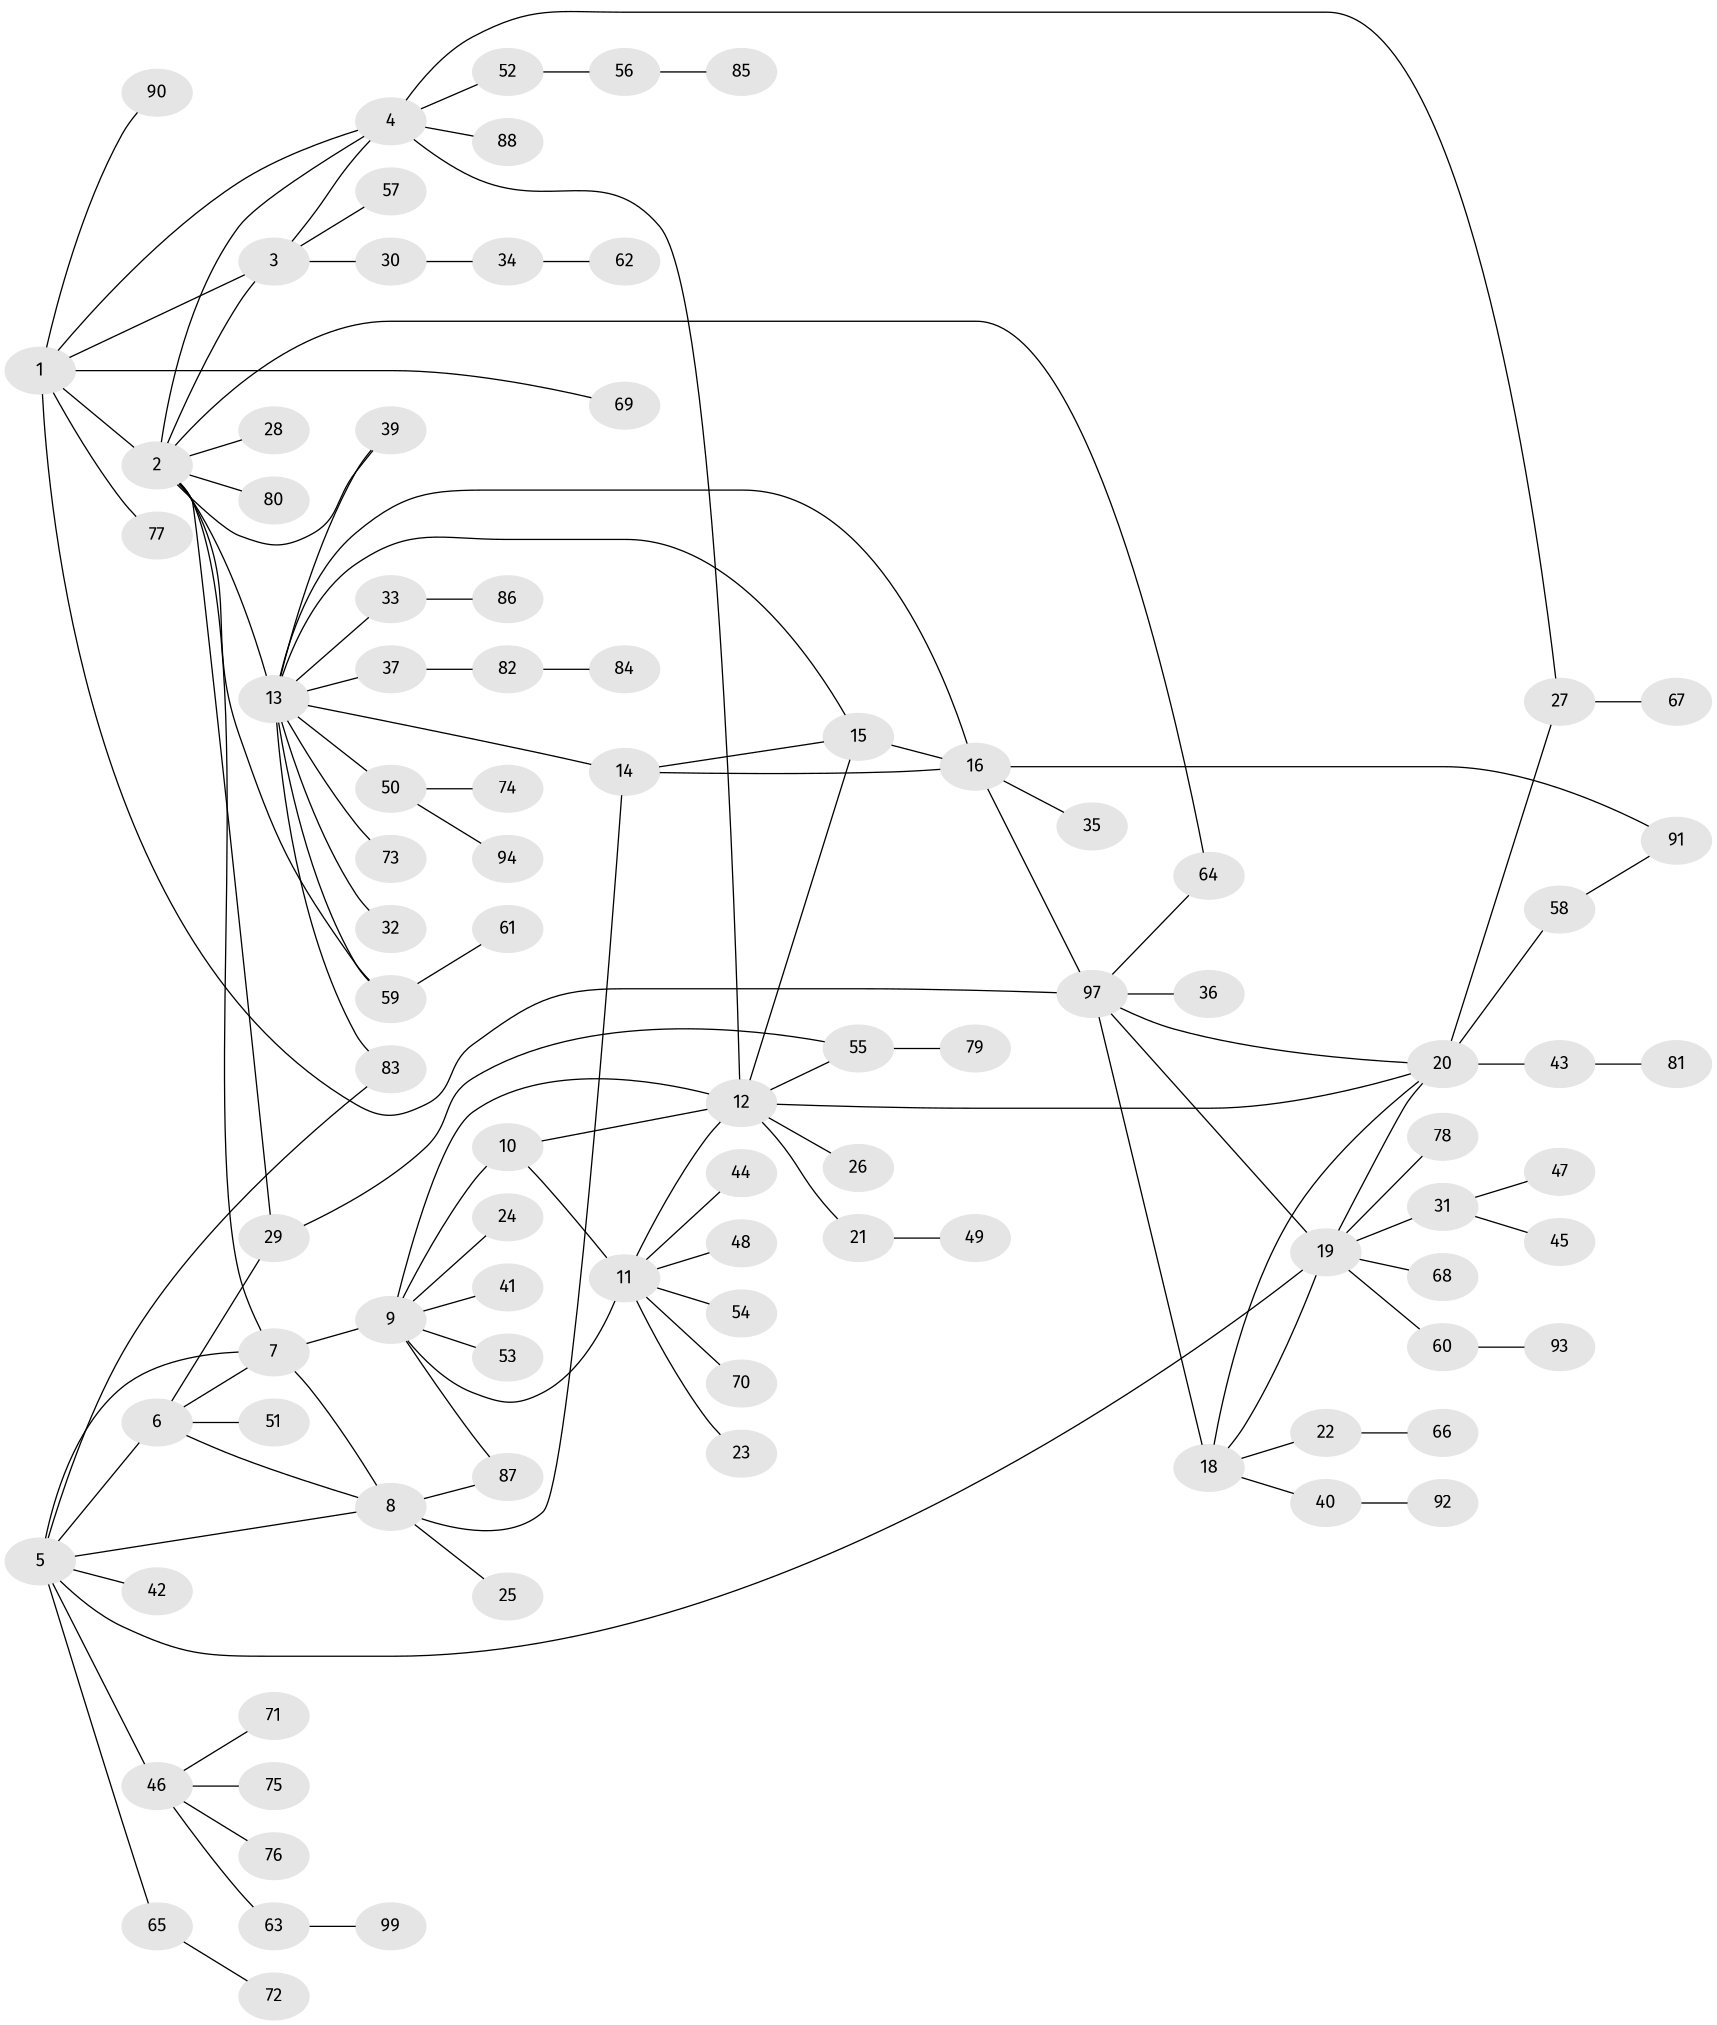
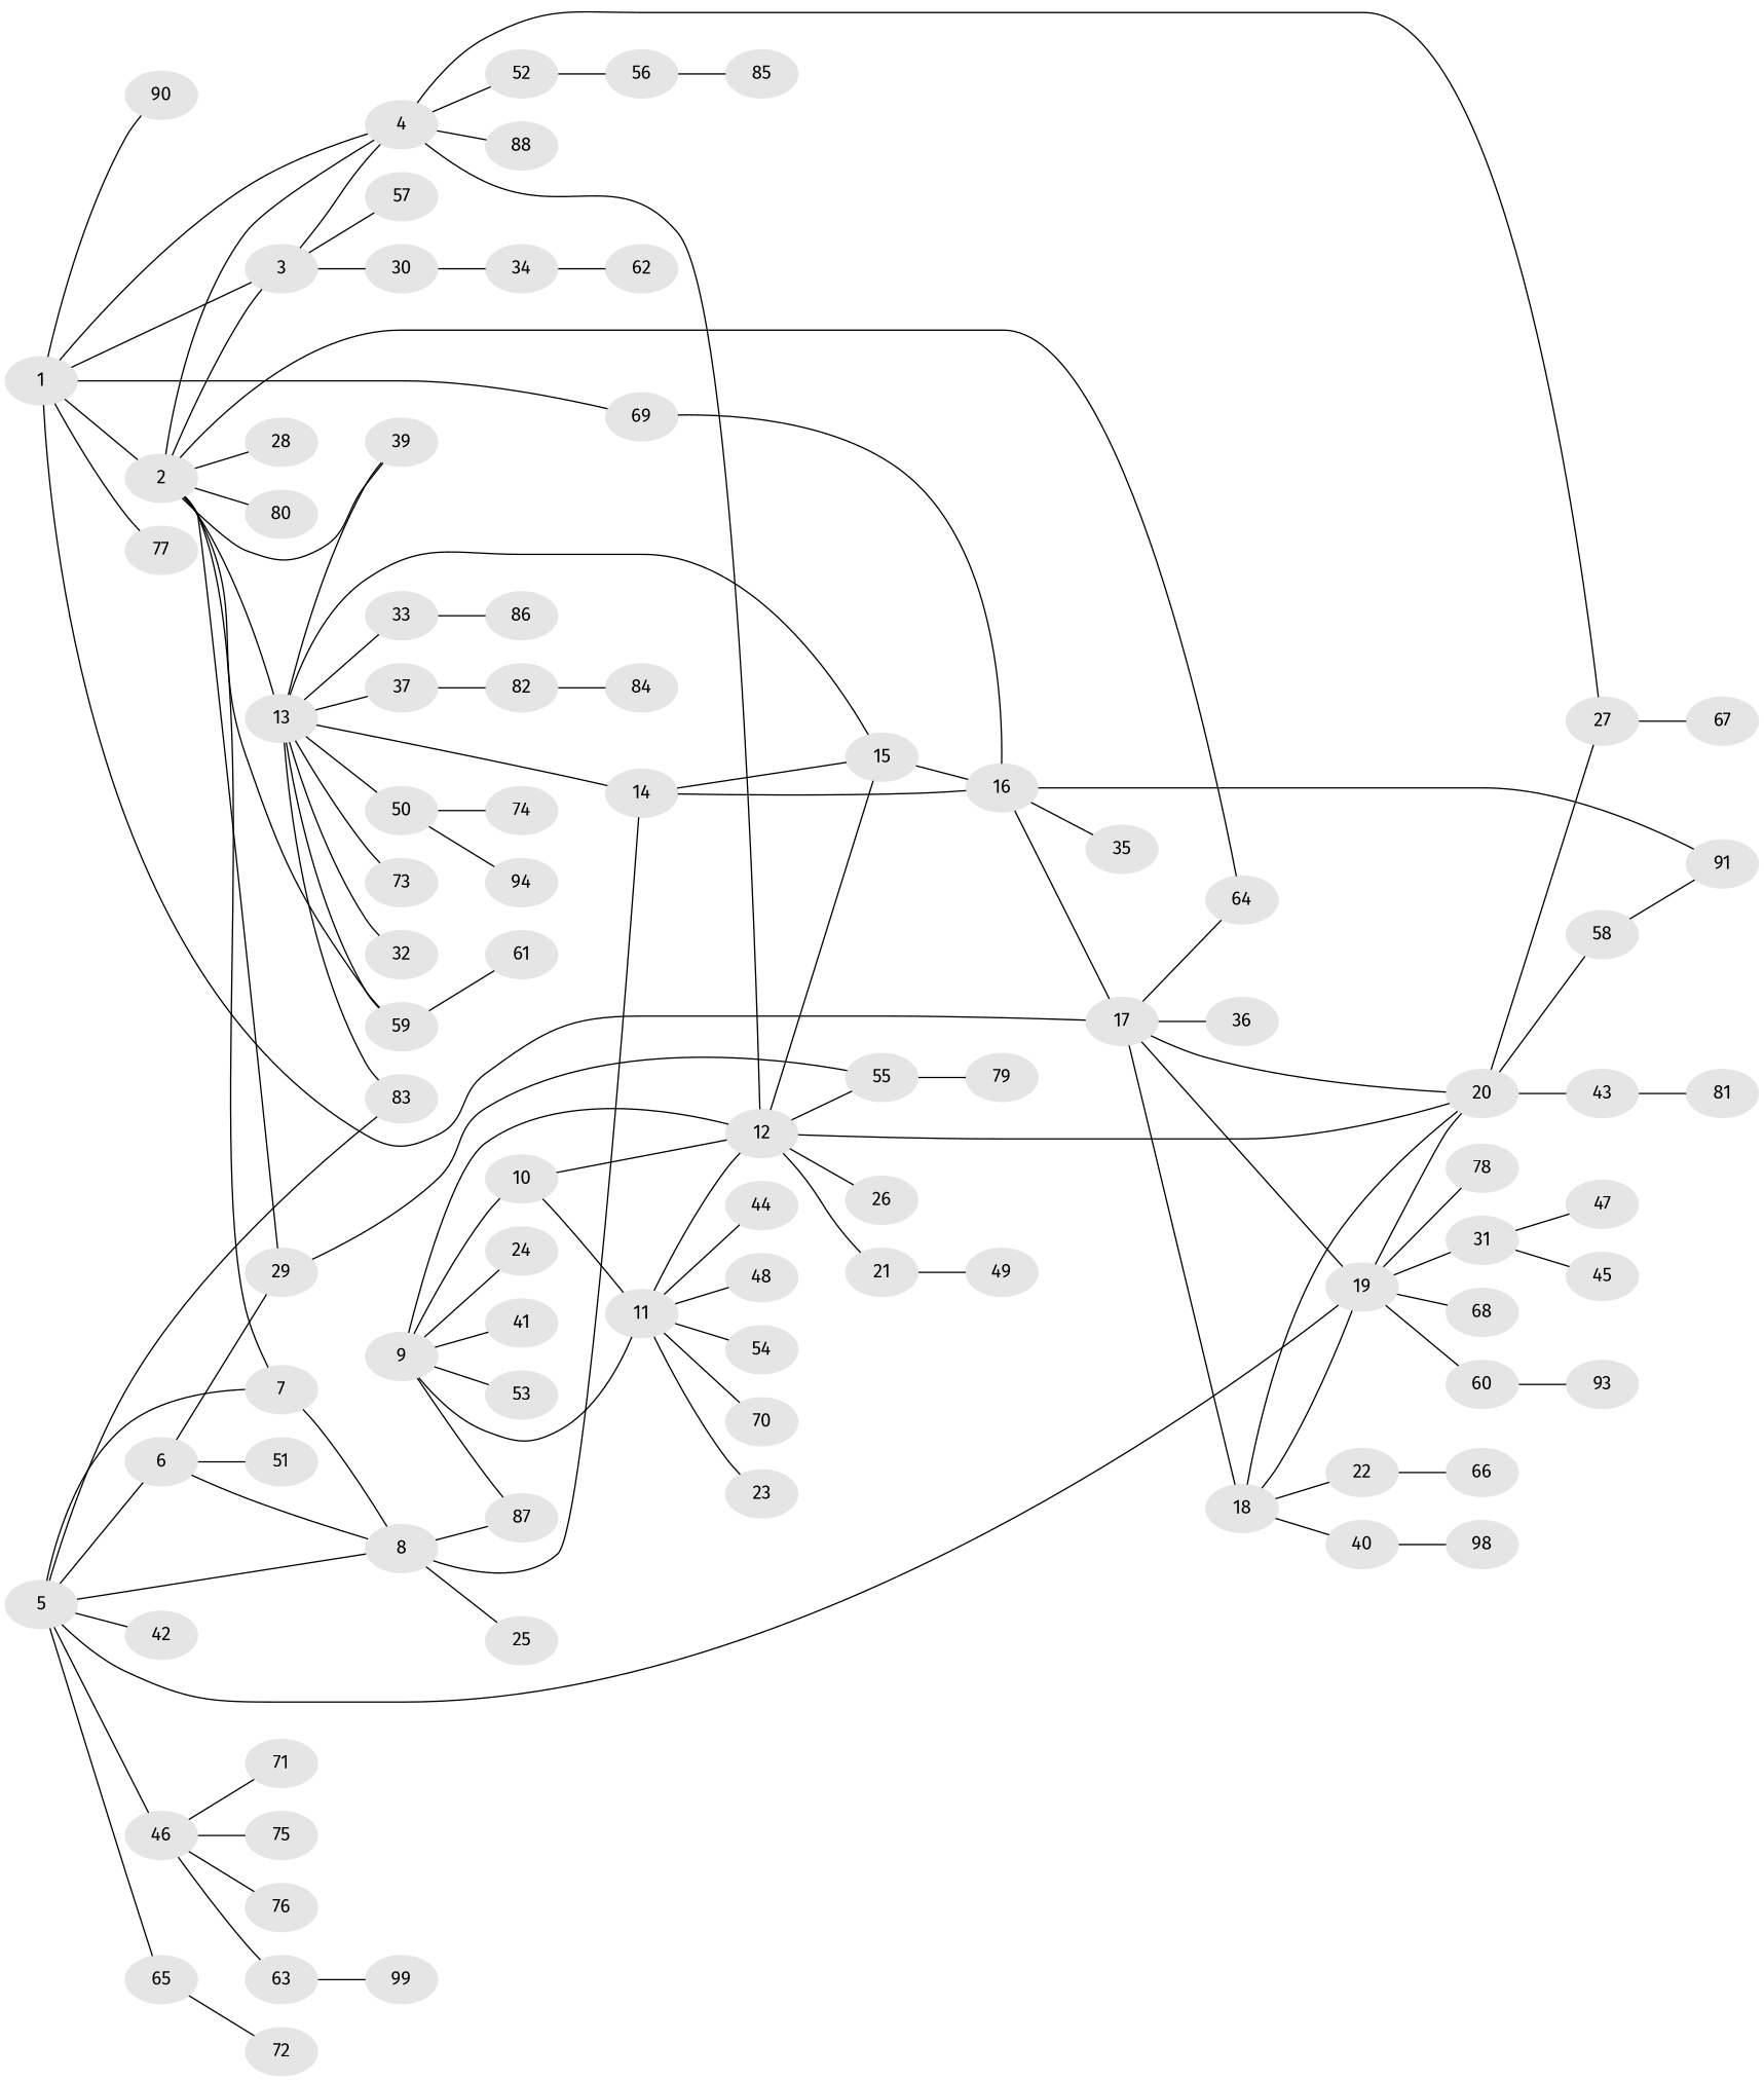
  graph {
    fontname="Fira Sans"
    rankdir=LR
    node [color=gray90 fontname="Fira Sans" style=filled]
    edge [fontname="Fira Sans"]
    1
    2
    3
    4
-   17 [label=97]
+   17
    69
    77
    90
    7
    13
    28
    29
    39
    59
    64
    80
    30
    57
    12
    27
    52
    88
    19
    20
    18
    36
    8
    9
    83
    14
    15
    16
    32
    33
    37
    50
    73
    55
    61
    34
    21
    26
    67
    56
    5
    6
    42
    46
    65
    51
    25
    87
    31
    60
    68
    78
    63
    71
    75
    76
    72
    10
    11
    24
    41
    53
    23
    44
    48
    54
    70
    43
    58
    49
    79
    35
    91
    86
    82
    74
    94
    22
    40
    66
-   92
+   92 [label=98]
    45
    47
    93
    81
    62
    84
    n92 [label=99]
    85
    1 -- 2
    1 -- 3
    1 -- 4
    1 -- 17
    1 -- 69
    1 -- 77
    1 -- 90
    2 -- 3
    2 -- 4
    2 -- 7
    2 -- 13
    2 -- 28
    2 -- 29
    2 -- 39
    2 -- 59
    2 -- 64
    2 -- 80
    3 -- 4
    3 -- 30
    3 -- 57
    4 -- 12
    4 -- 27
    4 -- 52
    4 -- 88
    17 -- 64
    17 -- 19
    17 -- 20
    17 -- 18
    17 -- 36
    7 -- 8
-   7 -- 9
    13 -- 39
    13 -- 59
    13 -- 83
    13 -- 14
    13 -- 15
-   13 -- 16
+   69 -- 16
    13 -- 32
    13 -- 33
    13 -- 37
    13 -- 50
    13 -- 73
    29 -- 55
    59 -- 61
    30 -- 34
    12 -- 20
    12 -- 15
    12 -- 55
    12 -- 21
    12 -- 26
    27 -- 67
    52 -- 56
    19 -- 20
    19 -- 31
    19 -- 60
    19 -- 68
    19 -- 78
    20 -- 27
    20 -- 43
    20 -- 58
    18 -- 19
    18 -- 20
    18 -- 22
    18 -- 40
    8 -- 14
    8 -- 25
    8 -- 87
    9 -- 12
    9 -- 87
    9 -- 10
    9 -- 11
    9 -- 24
    9 -- 41
    9 -- 53
    14 -- 15
    14 -- 16
    15 -- 16
    16 -- 17
    16 -- 35
    16 -- 91
    33 -- 86
    37 -- 82
    50 -- 74
    50 -- 94
    55 -- 79
    34 -- 62
    21 -- 49
    56 -- 85
    5 -- 7
    5 -- 19
    5 -- 8
    5 -- 83
    5 -- 6
    5 -- 42
    5 -- 46
    5 -- 65
-   6 -- 7
    6 -- 29
    6 -- 8
    6 -- 51
    46 -- 63
    46 -- 71
    46 -- 75
    46 -- 76
    65 -- 72
    31 -- 45
    31 -- 47
    60 -- 93
    63 -- n92
    10 -- 12
    10 -- 11
    11 -- 12
    11 -- 23
    11 -- 44
    11 -- 48
    11 -- 54
    11 -- 70
    43 -- 81
    58 -- 91
    82 -- 84
    22 -- 66
    40 -- 92
  }
